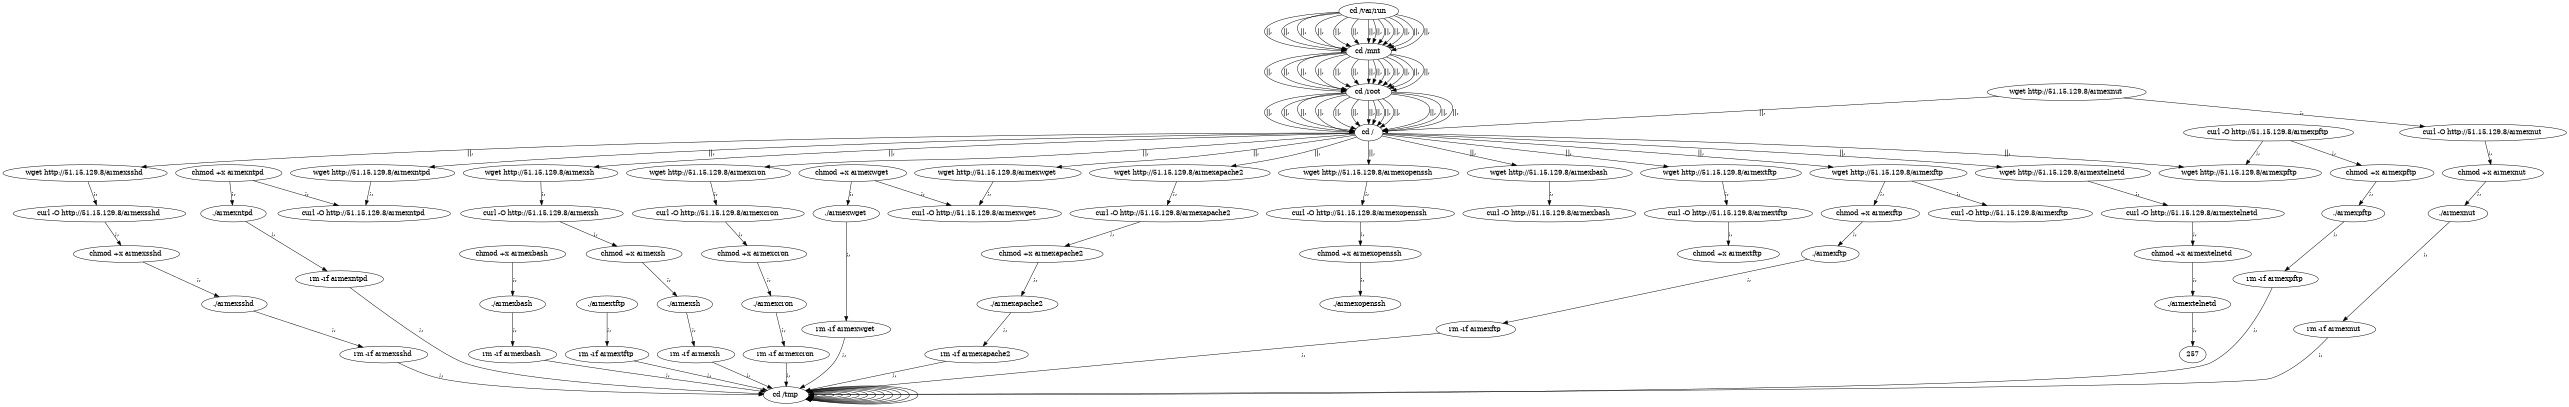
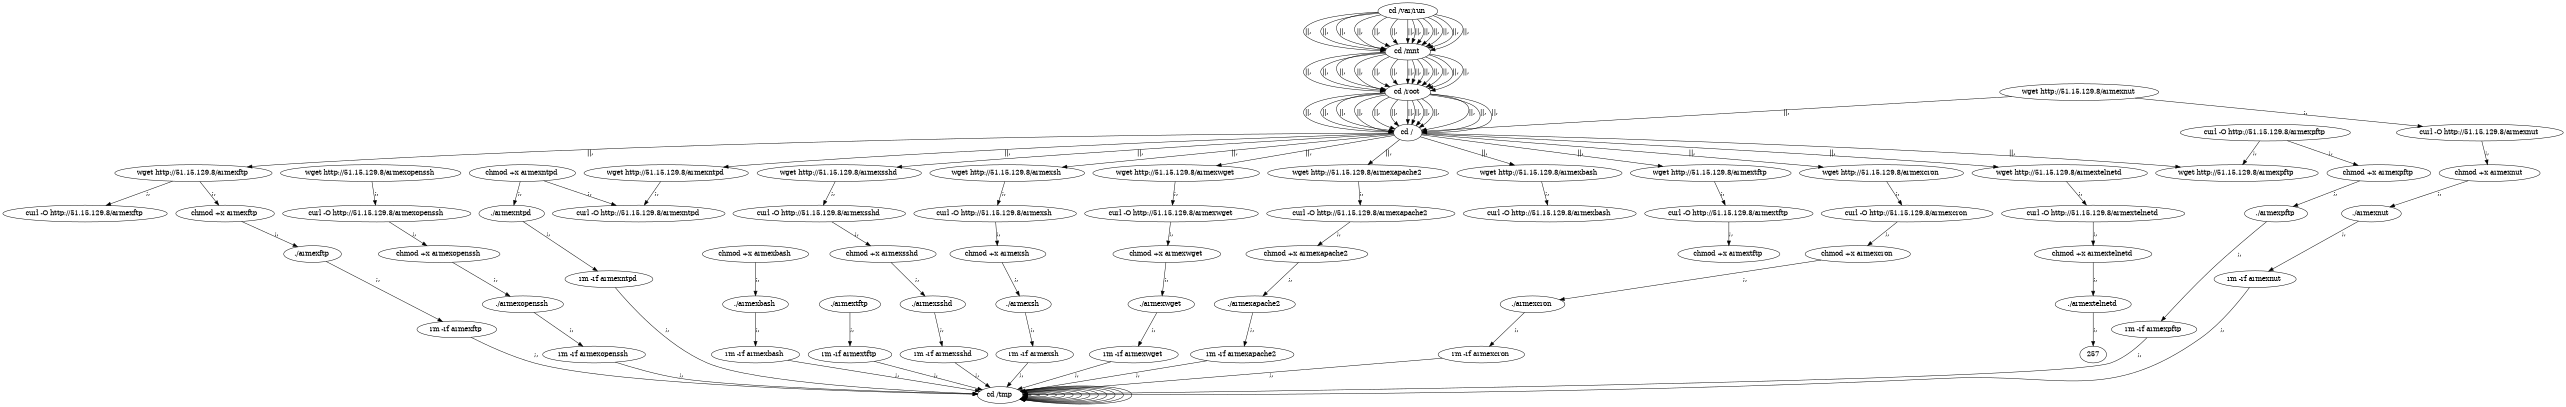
  digraph {
    n1 [label="cd /tmp "]
    n2 [label="cd /var/run "]
    n3 [label="cd /mnt "]
    n4 [label="cd /root "]
    n5 [label="cd / "]
    n6 [label="wget http://51.15.129.8/armexntpd "]
    n7 [label="wget http://51.15.129.8/armexsshd "]
    n8 [label="wget http://51.15.129.8/armexopenssh "]
    n9 [label="wget http://51.15.129.8/armexbash "]
    n10 [label="wget http://51.15.129.8/armextftp "]
    n11 [label="wget http://51.15.129.8/armexwget "]
    n12 [label="wget http://51.15.129.8/armexcron "]
    n13 [label="wget http://51.15.129.8/armexftp "]
    n14 [label="wget http://51.15.129.8/armexpftp "]
    n15 [label="wget http://51.15.129.8/armexsh "]
    n16 [label="wget http://51.15.129.8/armexapache2 "]
    n17 [label="wget http://51.15.129.8/armextelnetd "]
    n18 [label="curl -O http://51.15.129.8/armexntpd "]
    n19 [label="curl -O http://51.15.129.8/armexsshd "]
    n20 [label="curl -O http://51.15.129.8/armexopenssh "]
    n21 [label="curl -O http://51.15.129.8/armexbash "]
    n22 [label="curl -O http://51.15.129.8/armextftp "]
    n23 [label="curl -O http://51.15.129.8/armexwget "]
    n24 [label="curl -O http://51.15.129.8/armexcron "]
    n25 [label="curl -O http://51.15.129.8/armexftp "]
    n26 [label="chmod +x armexftp "]
    n27 [label="curl -O http://51.15.129.8/armexsh "]
    n28 [label="wget http://51.15.129.8/armexnut "]
    n29 [label="curl -O http://51.15.129.8/armexnut "]
    n30 [label="curl -O http://51.15.129.8/armexapache2 "]
    n31 [label="curl -O http://51.15.129.8/armextelnetd "]
    n32 [label="chmod +x armexntpd "]
    n33 [label="./armexntpd "]
    n34 [label="rm -rf armexntpd "]
    n35 [label="chmod +x armexsshd "]
    n36 [label="./armexsshd "]
    n37 [label="rm -rf armexsshd "]
    n38 [label="chmod +x armexopenssh "]
    n39 [label="./armexopenssh "]
+   n40 [label="rm -rf armexopenssh "]
    n41 [label="chmod +x armexbash "]
    n42 [label="./armexbash "]
    n43 [label="rm -rf armexbash "]
    n44 [label="chmod +x armextftp "]
    n45 [label="./armextftp "]
    n46 [label="rm -rf armextftp "]
    n47 [label="chmod +x armexwget "]
    n48 [label="./armexwget "]
    n49 [label="rm -rf armexwget "]
    n50 [label="chmod +x armexcron "]
    n51 [label="./armexcron "]
    n52 [label="rm -rf armexcron "]
    n53 [label="./armexftp "]
    n54 [label="rm -rf armexftp "]
    n55 [label="curl -O http://51.15.129.8/armexpftp "]
    n56 [label="chmod +x armexpftp "]
    n57 [label="./armexpftp "]
    n58 [label="rm -rf armexpftp "]
    n59 [label="chmod +x armexsh "]
    n60 [label="./armexsh "]
    n61 [label="rm -rf armexsh "]
    n62 [label="chmod +x armexnut "]
    n63 [label="./armexnut "]
    n64 [label="rm -rf armexnut "]
    n65 [label="chmod +x armexapache2 "]
    n66 [label="./armexapache2 "]
    n67 [label="rm -rf armexapache2 "]
    n68 [label="chmod +x armextelnetd "]
    n69 [label="./armextelnetd "]
    257
    n1 -> n1
    n1 -> n1
    n1 -> n1
    n1 -> n1
    n1 -> n1
    n1 -> n1
    n1 -> n1
    n1 -> n1
    n1 -> n1
    n1 -> n1
    n1 -> n1
    n1 -> n1
    n1 -> n1
    n2 -> n3 [label="||,"]
    n2 -> n3 [label="||,"]
    n2 -> n3 [label="||,"]
    n2 -> n3 [label="||,"]
    n2 -> n3 [label="||,"]
    n2 -> n3 [label="||,"]
    n2 -> n3 [label="||,"]
    n2 -> n3 [label="||,"]
    n2 -> n3 [label="||,"]
    n2 -> n3 [label="||,"]
    n2 -> n3 [label="||,"]
    n2 -> n3 [label="||,"]
    n2 -> n3 [label="||,"]
    n3 -> n4 [label="||,"]
    n3 -> n4 [label="||,"]
    n3 -> n4 [label="||,"]
    n3 -> n4 [label="||,"]
    n3 -> n4 [label="||,"]
    n3 -> n4 [label="||,"]
    n3 -> n4 [label="||,"]
    n3 -> n4 [label="||,"]
    n3 -> n4 [label="||,"]
    n3 -> n4 [label="||,"]
    n3 -> n4 [label="||,"]
    n3 -> n4 [label="||,"]
    n3 -> n4 [label="||,"]
    n4 -> n5 [label="||,"]
    n4 -> n5 [label="||,"]
    n4 -> n5 [label="||,"]
    n4 -> n5 [label="||,"]
    n4 -> n5 [label="||,"]
    n4 -> n5 [label="||,"]
    n4 -> n5 [label="||,"]
    n4 -> n5 [label="||,"]
    n4 -> n5 [label="||,"]
    n4 -> n5 [label="||,"]
    n4 -> n5 [label="||,"]
    n4 -> n5 [label="||,"]
    n4 -> n5 [label="||,"]
    n5 -> n6 [label="||,"]
    n5 -> n7 [label="||,"]
-   n5 -> n8 [label="||,"]
    n5 -> n9 [label="||,"]
    n5 -> n10 [label="||,"]
    n5 -> n11 [label="||,"]
    n5 -> n12 [label="||,"]
    n5 -> n13 [label="||,"]
    n5 -> n14 [label="||,"]
    n5 -> n15 [label="||,"]
    n5 -> n16 [label="||,"]
    n5 -> n17 [label="||,"]
    n6 -> n18 [label=";,"]
    n7 -> n19 [label=";,"]
    n8 -> n20 [label=";,"]
    n9 -> n21 [label=";,"]
    n10 -> n22 [label=";,"]
    n11 -> n23 [label=";,"]
    n12 -> n24 [label=";,"]
    n13 -> n25 [label=";,"]
    n13 -> n26 [label=";,"]
    n15 -> n27 [label=";,"]
    n16 -> n30 [label=";,"]
    n17 -> n31 [label=";,"]
    n19 -> n35 [label=";,"]
    n20 -> n38 [label=";,"]
    n22 -> n44 [label=";,"]
-   n47 -> n23 [label=";,"]
+   n23 -> n47 [label=";,"]
    n24 -> n50 [label=";,"]
    n26 -> n53 [label=";,"]
    n27 -> n59 [label=";,"]
    n28 -> n5 [label="||,"]
    n28 -> n29 [label=";,"]
    n29 -> n62 [label=";,"]
    n30 -> n65 [label=";,"]
    n31 -> n68 [label=";,"]
    n32 -> n18 [label=";,"]
    n32 -> n33 [label=";,"]
    n33 -> n34 [label=";,"]
    n34 -> n1 [label=";,"]
    n35 -> n36 [label=";,"]
    n36 -> n37 [label=";,"]
    n37 -> n1 [label=";,"]
    n38 -> n39 [label=";,"]
+   n39 -> n40 [label=";,"]
+   n40 -> n1 [label=";,"]
    n41 -> n42 [label=";,"]
    n42 -> n43 [label=";,"]
    n43 -> n1 [label=";,"]
    n45 -> n46 [label=";,"]
    n46 -> n1 [label=";,"]
    n47 -> n48 [label=";,"]
    n48 -> n49 [label=";,"]
    n49 -> n1 [label=";,"]
    n50 -> n51 [label=";,"]
    n51 -> n52 [label=";,"]
    n52 -> n1 [label=";,"]
    n53 -> n54 [label=";,"]
    n54 -> n1 [label=";,"]
    n55 -> n14 [label=";,"]
    n55 -> n56 [label=";,"]
    n56 -> n57 [label=";,"]
    n57 -> n58 [label=";,"]
    n58 -> n1 [label=";,"]
    n59 -> n60 [label=";,"]
    n60 -> n61 [label=";,"]
    n61 -> n1 [label=";,"]
    n62 -> n63 [label=";,"]
    n63 -> n64 [label=";,"]
    n64 -> n1 [label=";,"]
    n65 -> n66 [label=";,"]
    n66 -> n67 [label=";,"]
    n67 -> n1 [label=";,"]
    n68 -> n69 [label=";,"]
    n69 -> 257 [label=";,"]
  }
